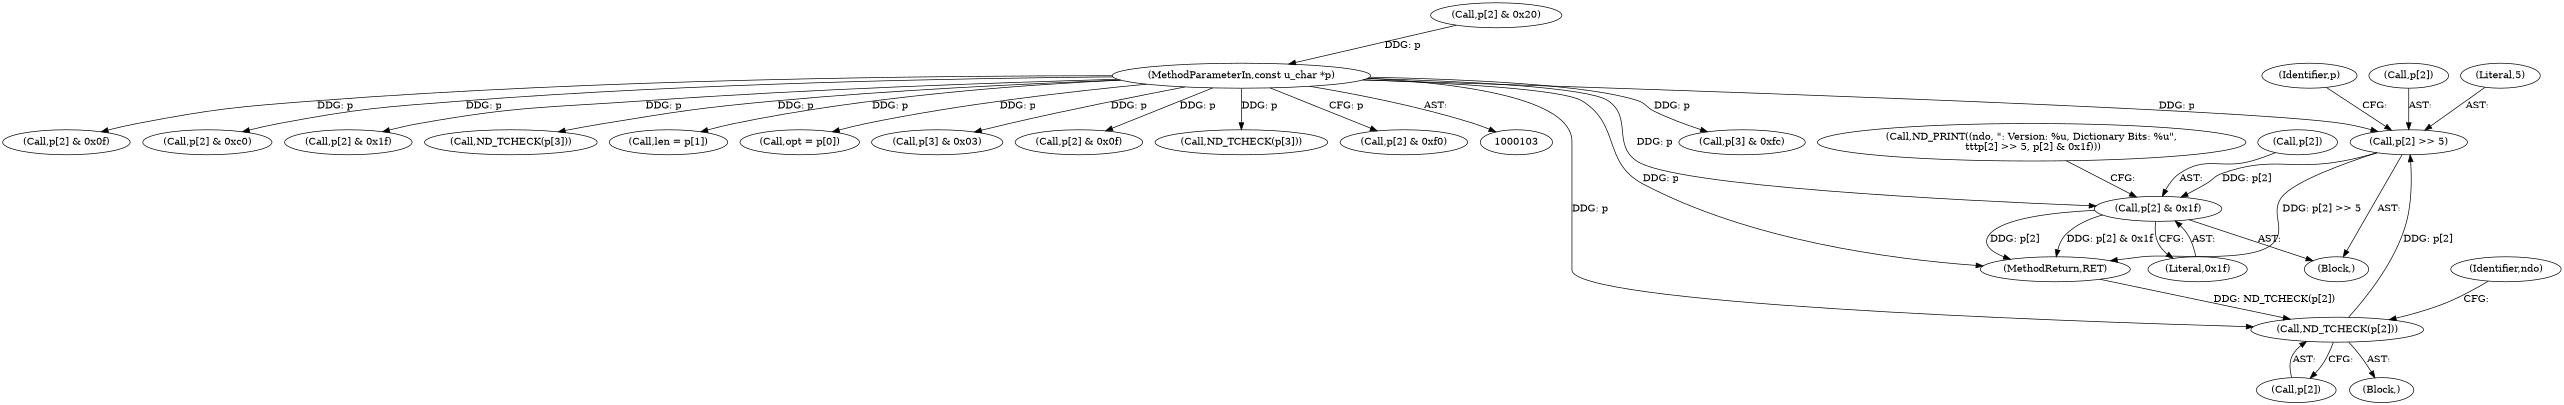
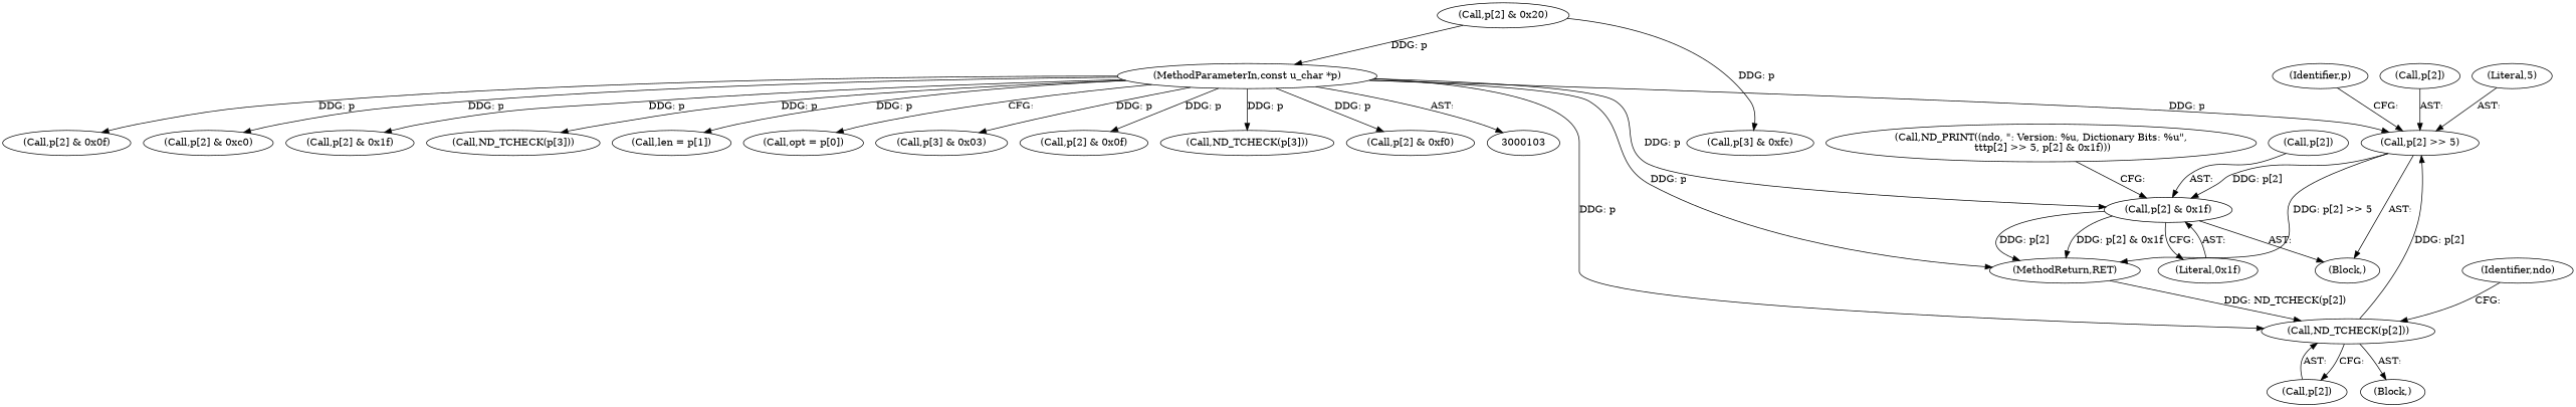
  digraph {
    n1 [label="(Call,p[2] >> 5)"]
    n2 [label="(Call,p[2] & 0x1f)"]
    n3 [label="(Block,)"]
    n4 [label="(MethodReturn,RET)"]
    n5 [label="(Literal,0x1f)"]
    n6 [label="(Call,ND_TCHECK(p[2]))"]
    n7 [label="(Literal,5)"]
    n8 [label="(Call,p[2])"]
    n9 [label="(Block,)"]
    n10 [label="(MethodParameterIn,const u_char *p)"]
    n11 [label="(Call,p[2] & 0x0f)"]
    n12 [label="(Call,p[3] & 0xfc)"]
    n13 [label="(Call,p[2] & 0xc0)"]
    n14 [label="(Call,p[2] & 0x1f)"]
    n15 [label="(Call,ND_TCHECK(p[3]))"]
    n16 [label="(Call,len = p[1])"]
    n17 [label="(Call,opt = p[0])"]
    n18 [label="(Call,p[3] & 0x03)"]
    n19 [label="(Call,p[2] & 0x0f)"]
    n20 [label="(Call,ND_TCHECK(p[3]))"]
    n21 [label="(Call,p[2] & 0xf0)"]
-   1000103
+   1000103 [label=3000103]
    n23 [label="(Call,p[2] & 0x20)"]
    n24 [label="(Call,p[2])"]
    n25 [label="(Identifier,p)"]
    n26 [label="(Call,ND_PRINT((ndo, \": Version: %u, Dictionary Bits: %u\",\n \t\t\tp[2] >> 5, p[2] & 0x1f)))"]
    n27 [label="(Identifier,ndo)"]
    n28 [label="(Call,p[2])"]
    n1 -> n2 [label="DDG: p[2]"]
    n1 -> n3 [label="AST: "]
    n1 -> n4 [label="DDG: p[2] >> 5"]
    n2 -> n3 [label="AST: "]
    n2 -> n4 [label="DDG: p[2]"]
    n2 -> n4 [label="DDG: p[2] & 0x1f"]
    n2 -> n5 [label="CFG: "]
    n4 -> n6 [label="DDG: ND_TCHECK(p[2])"]
    n5 -> n2 [label="AST: "]
    n6 -> n1 [label="DDG: p[2]"]
    n6 -> n8 [label="CFG: "]
    n6 -> n9 [label="AST: "]
    n7 -> n1 [label="AST: "]
    n8 -> n6 [label="AST: "]
    n10 -> n1 [label="DDG: p"]
    n10 -> n2 [label="DDG: p"]
    n10 -> n4 [label="DDG: p"]
    n10 -> n6 [label="DDG: p"]
    n10 -> n11 [label="DDG: p"]
-   n10 -> n12 [label="DDG: p"]
+   n23 -> n12 [label="DDG: p"]
    n10 -> n13 [label="DDG: p"]
    n10 -> n14 [label="DDG: p"]
    n10 -> n15 [label="DDG: p"]
    n10 -> n16 [label="DDG: p"]
-   n10 -> n17 [label="DDG: p"]
+   n10 -> n17 [label="CFG: "]
    n10 -> n18 [label="DDG: p"]
    n10 -> n19 [label="DDG: p"]
    n10 -> n20 [label="DDG: p"]
-   n10 -> n21 [label="CFG: p"]
+   n10 -> n21 [label="DDG: p"]
    n10 -> 1000103 [label="AST: "]
    n23 -> n10 [label="DDG: p"]
    n24 -> n2 [label="AST: "]
    n25 -> n1 [label="CFG: "]
    n26 -> n2 [label="CFG: "]
    n27 -> n6 [label="CFG: "]
    n28 -> n1 [label="AST: "]
  }
